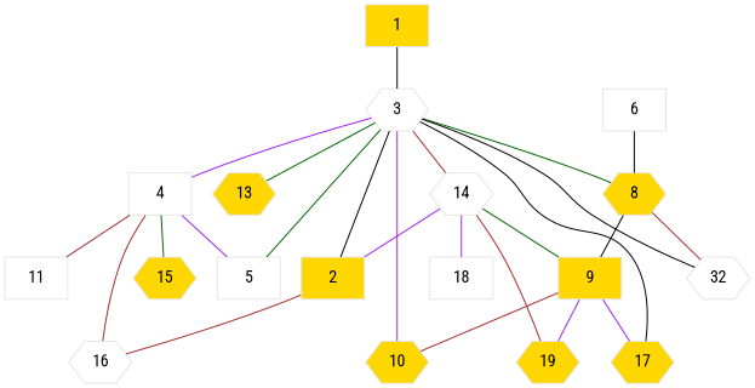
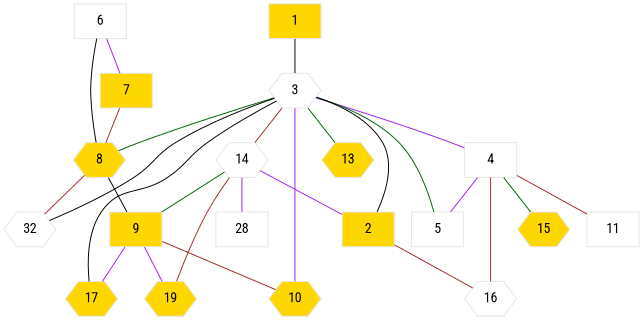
  graph {
    fontname="Roboto Condensed"
    node [color=gray90 fillcolor=gold fontname="Roboto Condensed" shape=hexagon style=filled]
    edge [color=purple fontname="Roboto Condensed" weight=1.0]
    1 [shape=box]
    3 [fillcolor=white]
    2 [shape=box]
    16 [fillcolor=white]
    4 [fillcolor=white shape=box]
    5 [fillcolor=white shape=box]
    8
    10
    n9 [fillcolor=white label=32]
    13
    14 [fillcolor=white]
    17
    11 [fillcolor=white shape=box]
    15
    9 [shape=box]
    19
-   18 [fillcolor=white shape=box]
+   18 [fillcolor=white shape=box label=28]
    6 [fillcolor=white shape=box]
+   7 [shape=box]
    1 -- 3 [color=black]
    3 -- 4 [weight=3.0]
    3 -- 5 [color=darkgreen]
    3 -- 8 [color=darkgreen weight=5.0]
    3 -- 10 [weight=4.0]
    3 -- n9 [color=black]
    3 -- 13 [color=darkgreen]
    3 -- 14 [color=brown]
    3 -- 17 [color=black]
    2 -- 3 [color=black]
    2 -- 16 [color=brown]
    4 -- 16 [color=brown weight=2.0]
    4 -- 5
    4 -- 11 [color=brown]
    4 -- 15 [color=darkgreen]
    8 -- n9 [color=brown]
    8 -- 9 [color=black]
    14 -- 2
    14 -- 9 [color=darkgreen weight=2.0]
    14 -- 19 [color=brown]
    14 -- 18
    9 -- 10 [color=brown]
    9 -- 17
    9 -- 19
    6 -- 8 [color=black]
+   6 -- 7
+   7 -- 8 [color=brown]
  }
